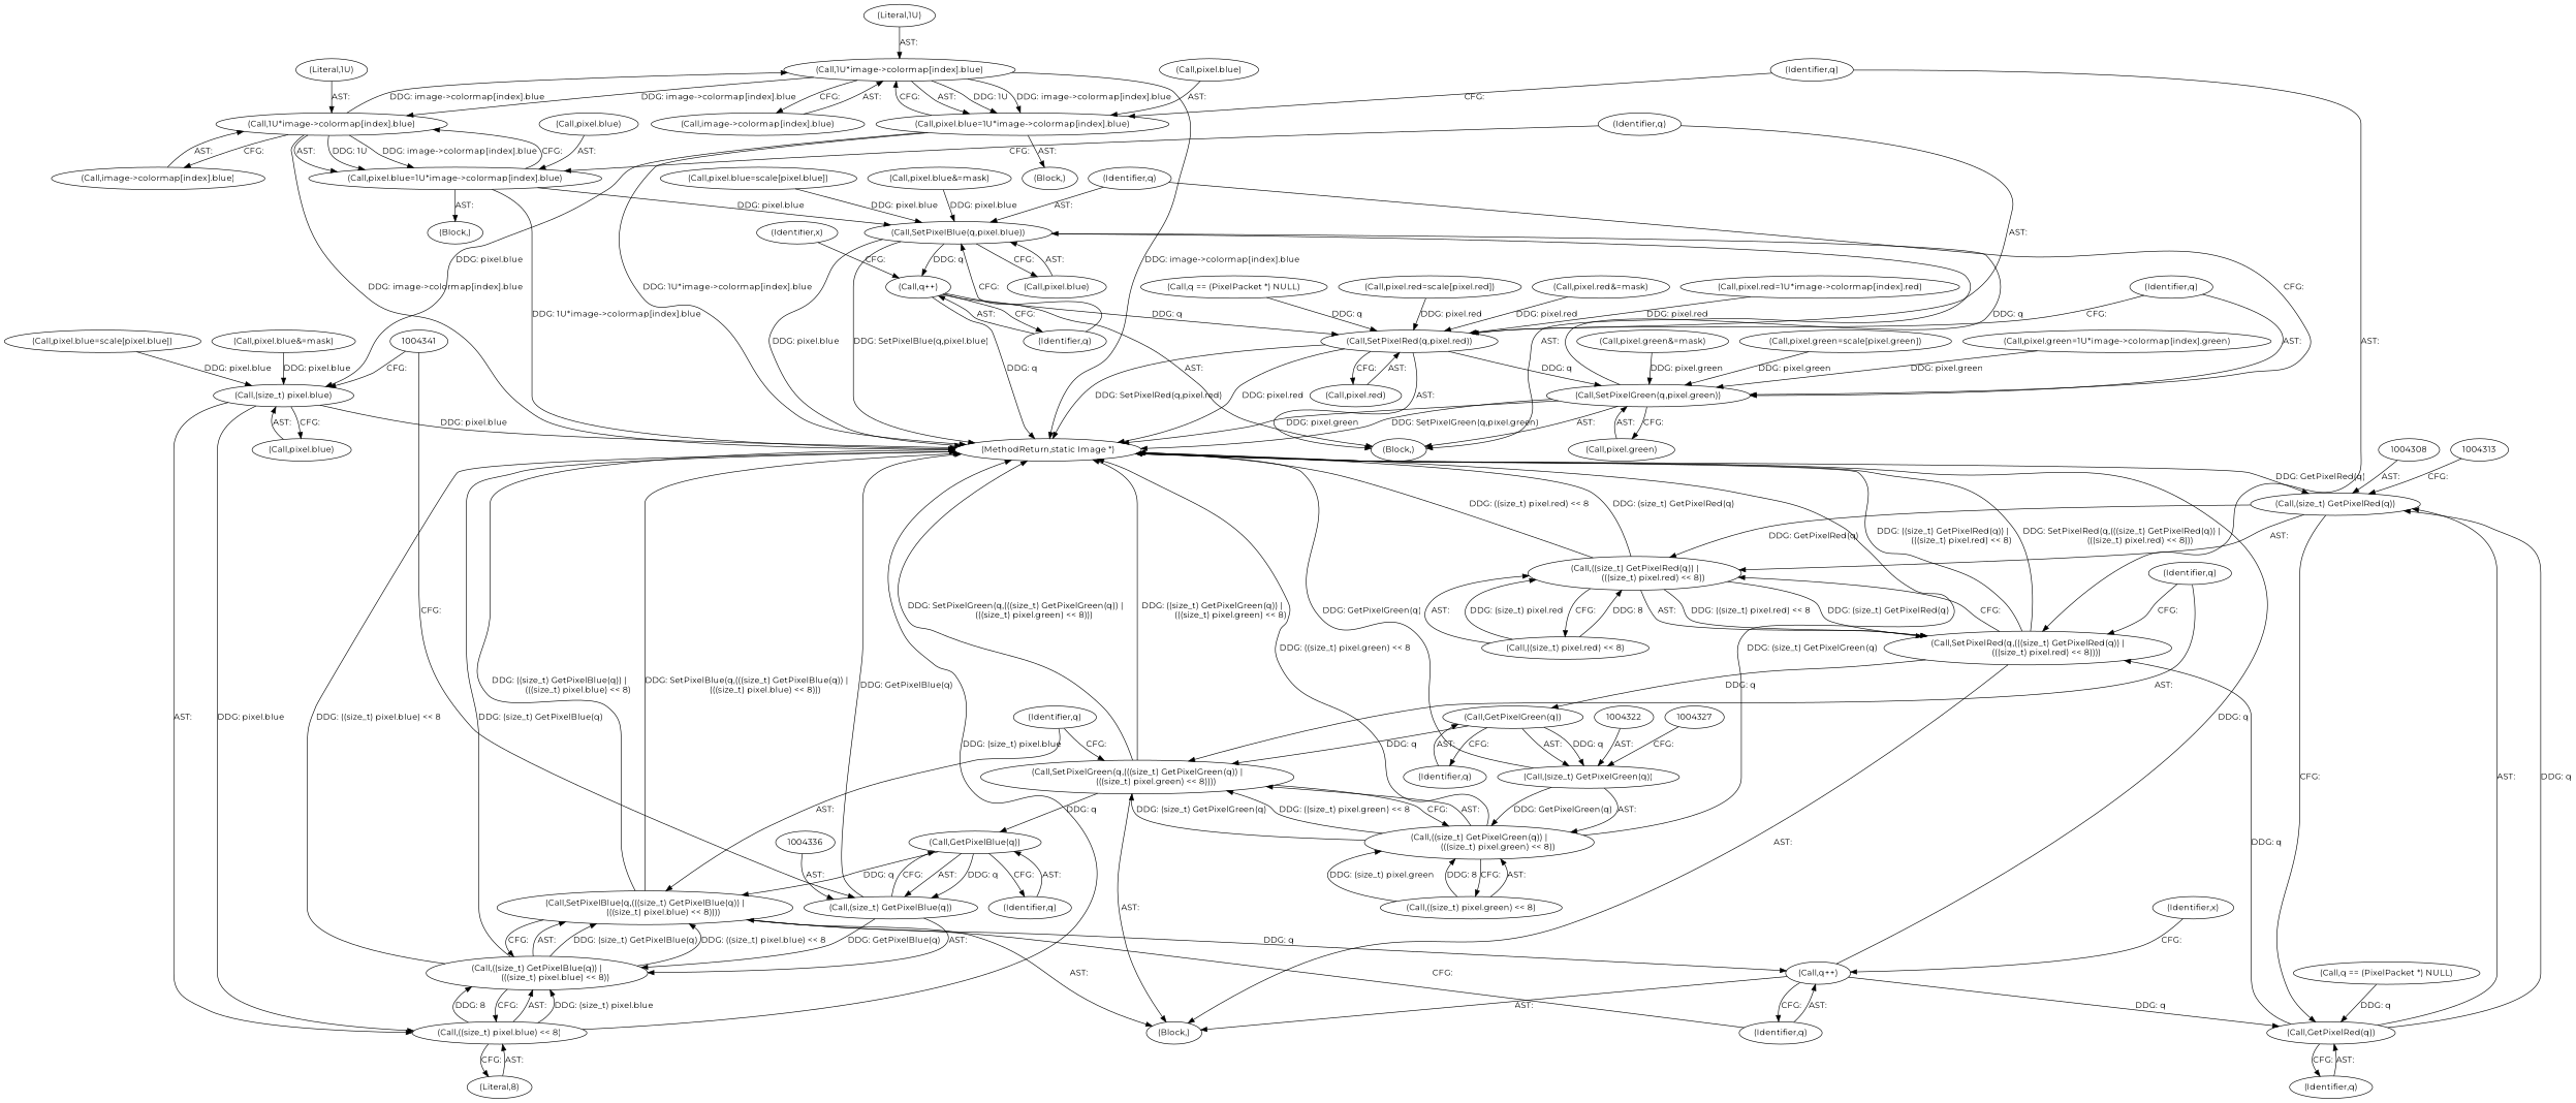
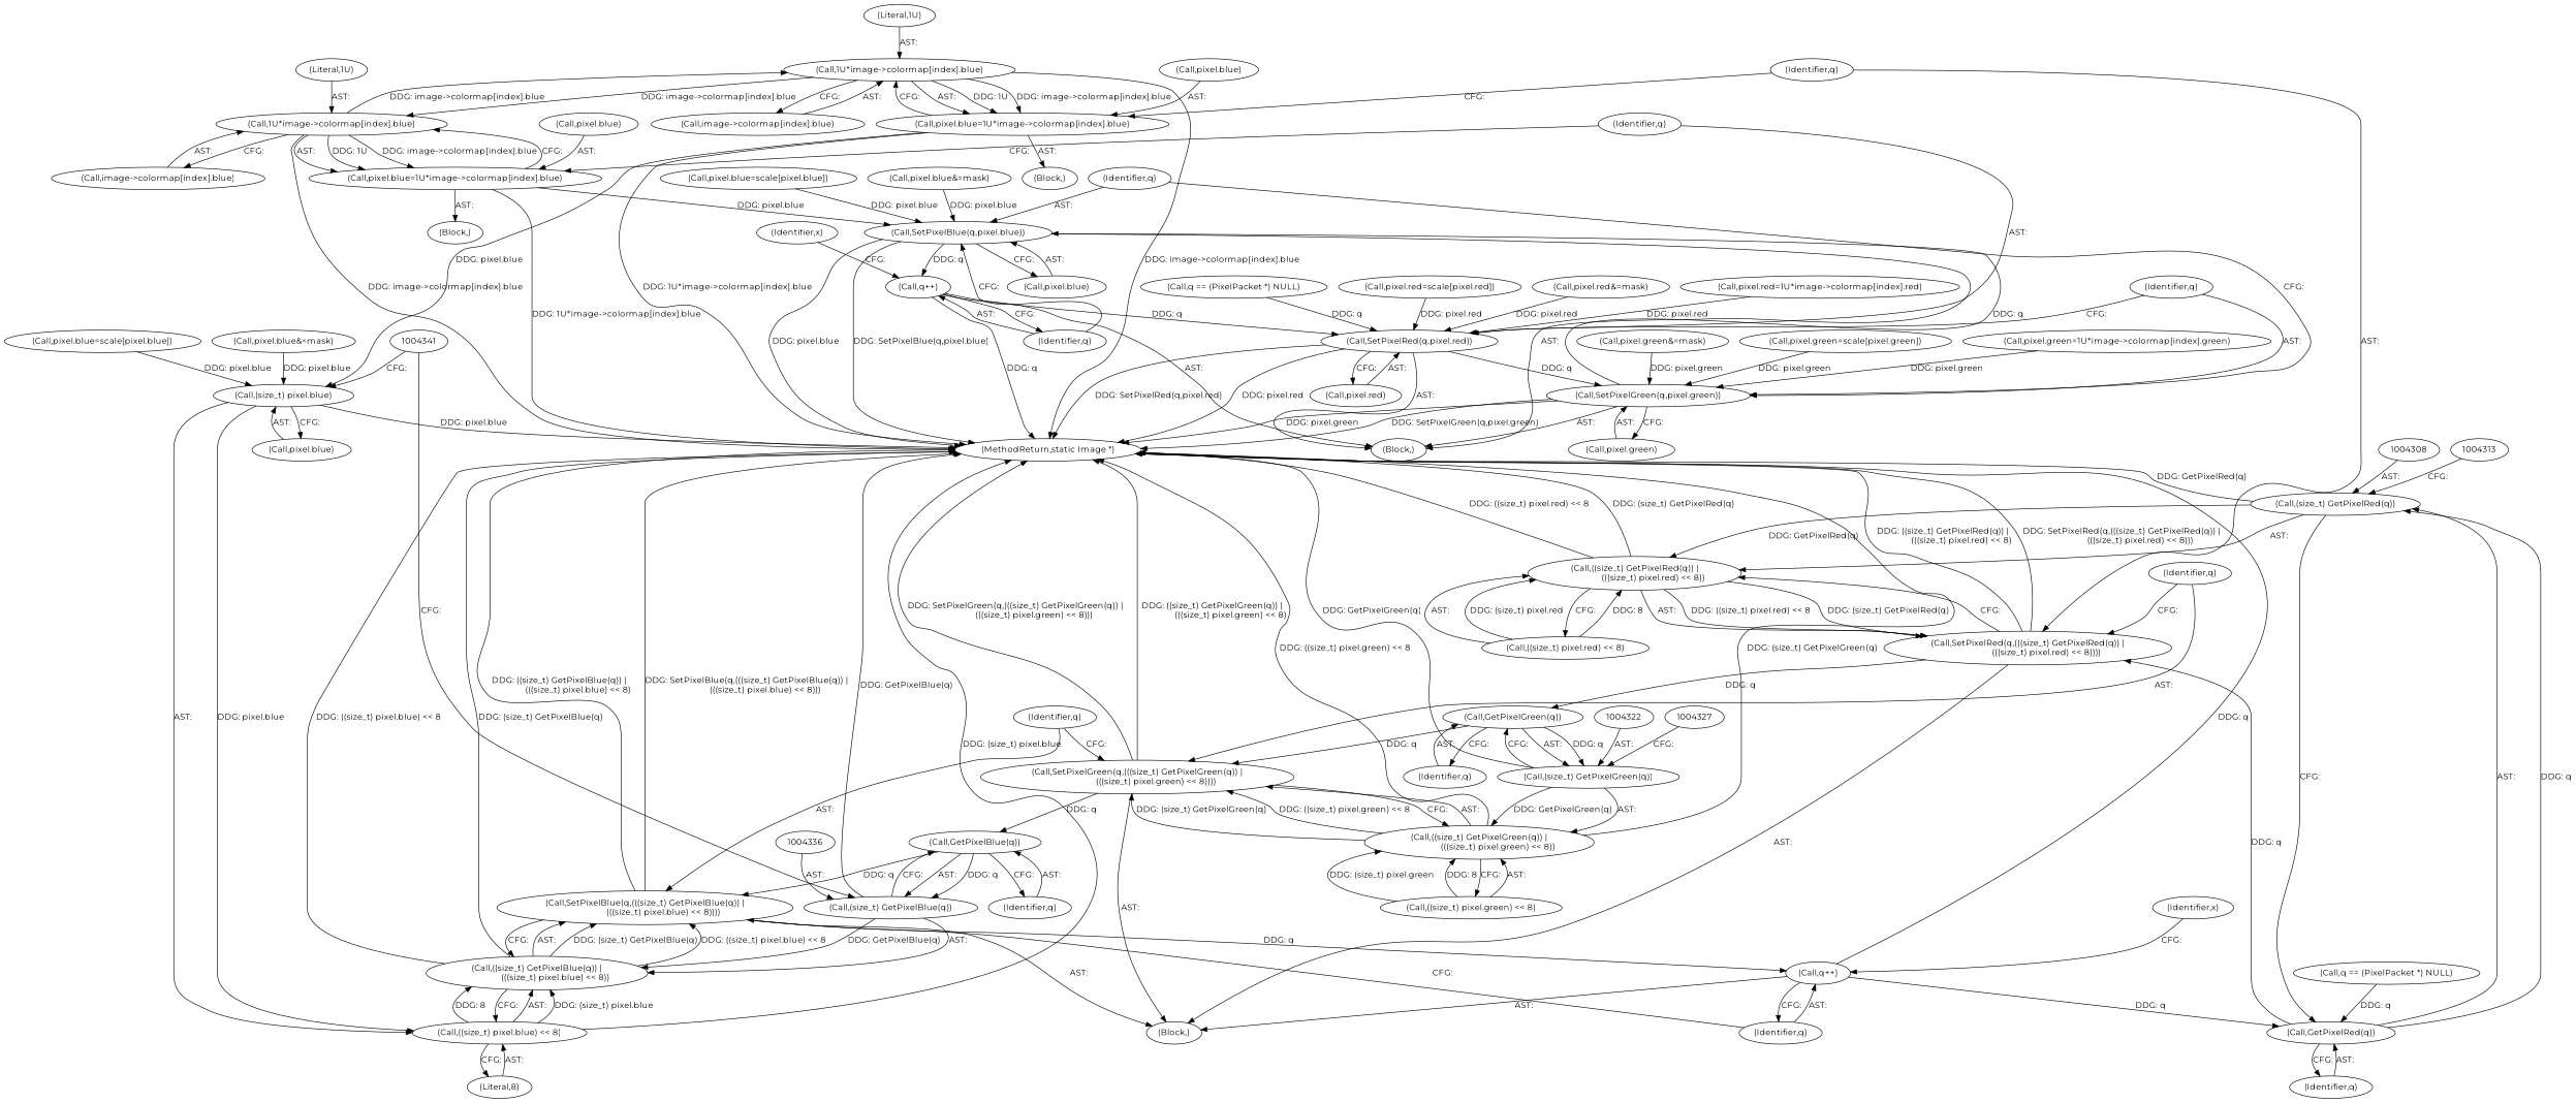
  digraph {
    fontname=Montserrat
    node [fontname=Montserrat]
    edge [fontname=Montserrat]
    n1 [label="(Call,1U*image->colormap[index].blue)"]
    n2 [label="(Call,1U*image->colormap[index].blue)"]
    n3 [label="(Call,pixel.blue=1U*image->colormap[index].blue)"]
    n4 [label="(MethodReturn,static Image *)"]
    n5 [label="(Call,image->colormap[index].blue)"]
    n6 [label="(Call,pixel.blue=1U*image->colormap[index].blue)"]
    n7 [label="(Call,image->colormap[index].blue)"]
    n8 [label="(Call,(size_t) pixel.blue)"]
    n9 [label="(Block,)"]
    n10 [label="(Call,SetPixelBlue(q,pixel.blue))"]
    n11 [label="(Block,)"]
    n12 [label="(Call,q++)"]
    n13 [label="(Block,)"]
    n14 [label="(Call,pixel.blue)"]
    n15 [label="(Call,SetPixelRed(q,pixel.red))"]
    n16 [label="(Identifier,q)"]
    n17 [label="(Call,SetPixelGreen(q,pixel.green))"]
    n18 [label="(Call,pixel.red)"]
    n19 [label="(Call,pixel.green)"]
    n20 [label="(Call,((size_t) pixel.blue) << 8)"]
    n21 [label="(Call,pixel.blue)"]
    n22 [label="(Call,((size_t) GetPixelBlue(q)) |\n                (((size_t) pixel.blue) << 8))"]
    n23 [label="(Literal,8)"]
    n24 [label="(Call,SetPixelBlue(q,(((size_t) GetPixelBlue(q)) |\n                (((size_t) pixel.blue) << 8))))"]
    n25 [label="(Call,q++)"]
    n26 [label="(Block,)"]
    n27 [label="(Call,GetPixelRed(q))"]
    n28 [label="(Identifier,q)"]
    n29 [label="(Call,SetPixelRed(q,(((size_t) GetPixelRed(q)) |\n                (((size_t) pixel.red) << 8))))"]
    n30 [label="(Call,(size_t) GetPixelRed(q))"]
    n31 [label="(Identifier,q)"]
    n32 [label="(Call,GetPixelGreen(q))"]
    n33 [label="(Call,((size_t) GetPixelRed(q)) |\n                (((size_t) pixel.red) << 8))"]
    n34 [label="(Call,SetPixelGreen(q,(((size_t) GetPixelGreen(q)) |\n                (((size_t) pixel.green) << 8))))"]
    n35 [label="(Call,(size_t) GetPixelGreen(q))"]
    n36 [label="(Identifier,q)"]
    n37 [label="(Call,((size_t) pixel.red) << 8)"]
    n38 [label="(Call,GetPixelBlue(q))"]
    n39 [label="(Call,((size_t) GetPixelGreen(q)) |\n                (((size_t) pixel.green) << 8))"]
    n40 [label="(Call,(size_t) GetPixelBlue(q))"]
    n41 [label="(Identifier,q)"]
    n42 [label="(Call,((size_t) pixel.green) << 8)"]
    n43 [label="(Call,pixel.blue&=mask)"]
    n44 [label="(Identifier,x)"]
    n45 [label="(Call,pixel.blue=scale[pixel.blue])"]
    n46 [label="(Identifier,x)"]
    n47 [label="(Identifier,q)"]
    n48 [label="(Call,pixel.red=scale[pixel.red])"]
    n49 [label="(Literal,1U)"]
    n50 [label="(Call,pixel.green&=mask)"]
    n51 [label="(Identifier,q)"]
    n52 [label="(Call,q == (PixelPacket *) NULL)"]
    n53 [label="(Identifier,q)"]
    n54 [label="(Identifier,q)"]
    n55 [label="(Identifier,q)"]
    n56 [label="(Call,pixel.blue)"]
    n57 [label="(Call,pixel.red&=mask)"]
    n58 [label="(Call,pixel.red=1U*image->colormap[index].red)"]
    n59 [label="(Call,pixel.green=scale[pixel.green])"]
    n60 [label="(Call,pixel.blue&=mask)"]
    n61 [label="(Call,q == (PixelPacket *) NULL)"]
    n62 [label="(Call,pixel.blue)"]
    n63 [label="(Call,pixel.green=1U*image->colormap[index].green)"]
    n64 [label="(Identifier,q)"]
    n65 [label="(Literal,1U)"]
    n66 [label="(Call,pixel.blue=scale[pixel.blue])"]
    1004341
    1004336
    1004322
    1004327
    1004308
    1004313
    n1 -> n2 [label="DDG: image->colormap[index].blue"]
    n1 -> n3 [label="AST: "]
    n1 -> n3 [label="DDG: 1U"]
    n1 -> n3 [label="DDG: image->colormap[index].blue"]
    n1 -> n4 [label="DDG: image->colormap[index].blue"]
    n1 -> n5 [label="CFG: "]
    n2 -> n1 [label="DDG: image->colormap[index].blue"]
    n2 -> n4 [label="DDG: image->colormap[index].blue"]
    n2 -> n6 [label="AST: "]
    n2 -> n6 [label="DDG: 1U"]
    n2 -> n6 [label="DDG: image->colormap[index].blue"]
    n2 -> n7 [label="CFG: "]
    n3 -> n1 [label="CFG: "]
    n3 -> n4 [label="DDG: 1U*image->colormap[index].blue"]
    n3 -> n8 [label="DDG: pixel.blue"]
    n3 -> n9 [label="AST: "]
    n5 -> n1 [label="AST: "]
    n6 -> n2 [label="CFG: "]
    n6 -> n4 [label="DDG: 1U*image->colormap[index].blue"]
    n6 -> n10 [label="DDG: pixel.blue"]
    n6 -> n11 [label="AST: "]
    n7 -> n2 [label="AST: "]
    n8 -> n4 [label="DDG: pixel.blue"]
    n8 -> n20 [label="AST: "]
    n8 -> n20 [label="DDG: pixel.blue"]
    n8 -> n21 [label="CFG: "]
    n10 -> n4 [label="DDG: pixel.blue"]
    n10 -> n4 [label="DDG: SetPixelBlue(q,pixel.blue)"]
    n10 -> n12 [label="DDG: q"]
    n10 -> n13 [label="AST: "]
    n10 -> n14 [label="CFG: "]
    n12 -> n4 [label="DDG: q"]
    n12 -> n13 [label="AST: "]
    n12 -> n15 [label="DDG: q"]
    n12 -> n16 [label="CFG: "]
    n14 -> n10 [label="AST: "]
    n15 -> n4 [label="DDG: SetPixelRed(q,pixel.red)"]
    n15 -> n4 [label="DDG: pixel.red"]
    n15 -> n13 [label="AST: "]
    n15 -> n17 [label="DDG: q"]
    n15 -> n18 [label="CFG: "]
    n16 -> n10 [label="CFG: "]
    n16 -> n12 [label="AST: "]
    n17 -> n4 [label="DDG: SetPixelGreen(q,pixel.green)"]
    n17 -> n4 [label="DDG: pixel.green"]
    n17 -> n10 [label="DDG: q"]
    n17 -> n13 [label="AST: "]
    n17 -> n19 [label="CFG: "]
    n18 -> n15 [label="AST: "]
    n19 -> n17 [label="AST: "]
    n20 -> n4 [label="DDG: (size_t) pixel.blue"]
    n20 -> n22 [label="AST: "]
    n20 -> n22 [label="DDG: (size_t) pixel.blue"]
    n20 -> n22 [label="DDG: 8"]
    n20 -> n23 [label="CFG: "]
    n21 -> n8 [label="AST: "]
    n22 -> n4 [label="DDG: ((size_t) pixel.blue) << 8"]
    n22 -> n4 [label="DDG: (size_t) GetPixelBlue(q)"]
    n22 -> n20 [label="CFG: "]
    n22 -> n24 [label="AST: "]
    n22 -> n24 [label="DDG: (size_t) GetPixelBlue(q)"]
    n22 -> n24 [label="DDG: ((size_t) pixel.blue) << 8"]
    n23 -> n20 [label="AST: "]
    n24 -> n4 [label="DDG: ((size_t) GetPixelBlue(q)) |\n                (((size_t) pixel.blue) << 8)"]
    n24 -> n4 [label="DDG: SetPixelBlue(q,(((size_t) GetPixelBlue(q)) |\n                (((size_t) pixel.blue) << 8)))"]
    n24 -> n22 [label="CFG: "]
    n24 -> n25 [label="DDG: q"]
    n24 -> n26 [label="AST: "]
    n25 -> n4 [label="DDG: q"]
    n25 -> n26 [label="AST: "]
    n25 -> n27 [label="DDG: q"]
    n25 -> n28 [label="CFG: "]
    n27 -> n29 [label="DDG: q"]
    n27 -> n30 [label="AST: "]
    n27 -> n30 [label="DDG: q"]
    n27 -> n31 [label="CFG: "]
    n28 -> n24 [label="CFG: "]
    n28 -> n25 [label="AST: "]
    n29 -> n4 [label="DDG: ((size_t) GetPixelRed(q)) |\n                (((size_t) pixel.red) << 8)"]
    n29 -> n4 [label="DDG: SetPixelRed(q,(((size_t) GetPixelRed(q)) |\n                (((size_t) pixel.red) << 8)))"]
    n29 -> n26 [label="AST: "]
    n29 -> n32 [label="DDG: q"]
    n29 -> n33 [label="CFG: "]
-   n4 -> n30 [label="DDG: GetPixelRed(q)"]
+   n30 -> n4 [label="DDG: GetPixelRed(q)"]
    n30 -> n27 [label="CFG: "]
    n30 -> n33 [label="AST: "]
    n30 -> n33 [label="DDG: GetPixelRed(q)"]
    n31 -> n27 [label="AST: "]
    n32 -> n34 [label="DDG: q"]
    n32 -> n35 [label="AST: "]
    n32 -> n35 [label="DDG: q"]
    n32 -> n36 [label="CFG: "]
    n33 -> n4 [label="DDG: ((size_t) pixel.red) << 8"]
    n33 -> n4 [label="DDG: (size_t) GetPixelRed(q)"]
    n33 -> n29 [label="AST: "]
    n33 -> n29 [label="DDG: (size_t) GetPixelRed(q)"]
    n33 -> n29 [label="DDG: ((size_t) pixel.red) << 8"]
    n33 -> n37 [label="CFG: "]
    n34 -> n4 [label="DDG: ((size_t) GetPixelGreen(q)) |\n                (((size_t) pixel.green) << 8)"]
    n34 -> n4 [label="DDG: SetPixelGreen(q,(((size_t) GetPixelGreen(q)) |\n                (((size_t) pixel.green) << 8)))"]
    n34 -> n26 [label="AST: "]
    n34 -> n38 [label="DDG: q"]
    n34 -> n39 [label="CFG: "]
    n35 -> n4 [label="DDG: GetPixelGreen(q)"]
+   n35 -> n32 [label="CFG: "]
    n35 -> n39 [label="AST: "]
    n35 -> n39 [label="DDG: GetPixelGreen(q)"]
    n36 -> n32 [label="AST: "]
    n37 -> n33 [label="AST: "]
    n37 -> n33 [label="DDG: (size_t) pixel.red"]
    n37 -> n33 [label="DDG: 8"]
    n38 -> n24 [label="DDG: q"]
    n38 -> n40 [label="AST: "]
    n38 -> n40 [label="DDG: q"]
    n38 -> n41 [label="CFG: "]
    n39 -> n4 [label="DDG: (size_t) GetPixelGreen(q)"]
    n39 -> n4 [label="DDG: ((size_t) pixel.green) << 8"]
    n39 -> n34 [label="AST: "]
    n39 -> n34 [label="DDG: (size_t) GetPixelGreen(q)"]
    n39 -> n34 [label="DDG: ((size_t) pixel.green) << 8"]
    n39 -> n42 [label="CFG: "]
    n40 -> n4 [label="DDG: GetPixelBlue(q)"]
    n40 -> n22 [label="AST: "]
    n40 -> n22 [label="DDG: GetPixelBlue(q)"]
    n40 -> n38 [label="CFG: "]
    n41 -> n38 [label="AST: "]
    n42 -> n39 [label="AST: "]
    n42 -> n39 [label="DDG: (size_t) pixel.green"]
    n42 -> n39 [label="DDG: 8"]
    n43 -> n8 [label="DDG: pixel.blue"]
    n44 -> n12 [label="CFG: "]
    n45 -> n10 [label="DDG: pixel.blue"]
    n46 -> n25 [label="CFG: "]
    n47 -> n29 [label="CFG: "]
    n47 -> n34 [label="AST: "]
    n48 -> n15 [label="DDG: pixel.red"]
    n49 -> n1 [label="AST: "]
    n50 -> n17 [label="DDG: pixel.green"]
    n51 -> n10 [label="AST: "]
    n51 -> n17 [label="CFG: "]
    n52 -> n27 [label="DDG: q"]
    n53 -> n3 [label="CFG: "]
    n53 -> n29 [label="AST: "]
    n54 -> n15 [label="CFG: "]
    n54 -> n17 [label="AST: "]
    n55 -> n6 [label="CFG: "]
    n55 -> n15 [label="AST: "]
    n56 -> n6 [label="AST: "]
    n57 -> n15 [label="DDG: pixel.red"]
    n58 -> n15 [label="DDG: pixel.red"]
    n59 -> n17 [label="DDG: pixel.green"]
    n60 -> n10 [label="DDG: pixel.blue"]
    n61 -> n15 [label="DDG: q"]
    n62 -> n3 [label="AST: "]
    n63 -> n17 [label="DDG: pixel.green"]
    n64 -> n24 [label="AST: "]
    n64 -> n34 [label="CFG: "]
    n65 -> n2 [label="AST: "]
    n66 -> n8 [label="DDG: pixel.blue"]
    1004341 -> n8 [label="CFG: "]
    1004341 -> n40 [label="CFG: "]
    1004336 -> n40 [label="AST: "]
    1004322 -> n35 [label="AST: "]
    1004327 -> n35 [label="CFG: "]
    1004308 -> n30 [label="AST: "]
    1004313 -> n30 [label="CFG: "]
  }
